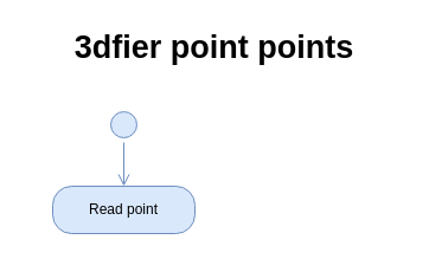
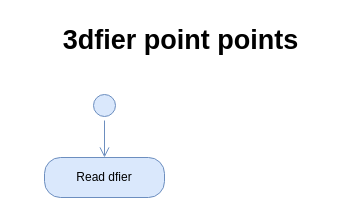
  <mxCell id="0" />
  <mxCell id="1" parent="0" />
  <mxCell id="2" value="3dfier point points" style="text;strokeColor=none;fillColor=none;html=1;fontSize=27;fontStyle=1;verticalAlign=middle;align=center;rounded=0;shadow=0;" vertex="1" parent="1"><mxGeometry x="20.14" y="20" width="319" height="40" as="geometry" /></mxCell>
- <mxCell id="3" value="Read point" style="rounded=1;whiteSpace=wrap;html=1;arcSize=40;fillColor=#dae8fc;strokeColor=#6c8ebf;shadow=0;" vertex="1" parent="1"><mxGeometry x="44" y="157" width="120" height="40" as="geometry" /></mxCell>
+ <mxCell id="3" value="Read dfier" style="rounded=1;whiteSpace=wrap;html=1;arcSize=40;fillColor=#dae8fc;strokeColor=#6c8ebf;shadow=0;" vertex="1" parent="1"><mxGeometry x="44" y="157" width="120" height="40" as="geometry" /></mxCell>
  <mxCell id="4" value="" style="ellipse;html=1;shape=startState;fillColor=#dae8fc;strokeColor=#6c8ebf;shadow=0;" vertex="1" parent="1"><mxGeometry x="89" y="90" width="30" height="30" as="geometry" /></mxCell>
  <mxCell id="5" value="" style="edgeStyle=orthogonalEdgeStyle;html=1;verticalAlign=bottom;endArrow=open;endSize=8;strokeColor=#6c8ebf;fillColor=#dae8fc;shadow=0;entryX=0.5;entryY=0;entryDx=0;entryDy=0;entryPerimeter=0;exitX=0.5;exitY=1;exitDx=0;exitDy=0;rounded=0;" edge="1" parent="1" source="4"><mxGeometry relative="1" as="geometry"><mxPoint x="104" y="157" as="targetPoint" /><mxPoint x="104" y="137" as="sourcePoint" /></mxGeometry></mxCell>
